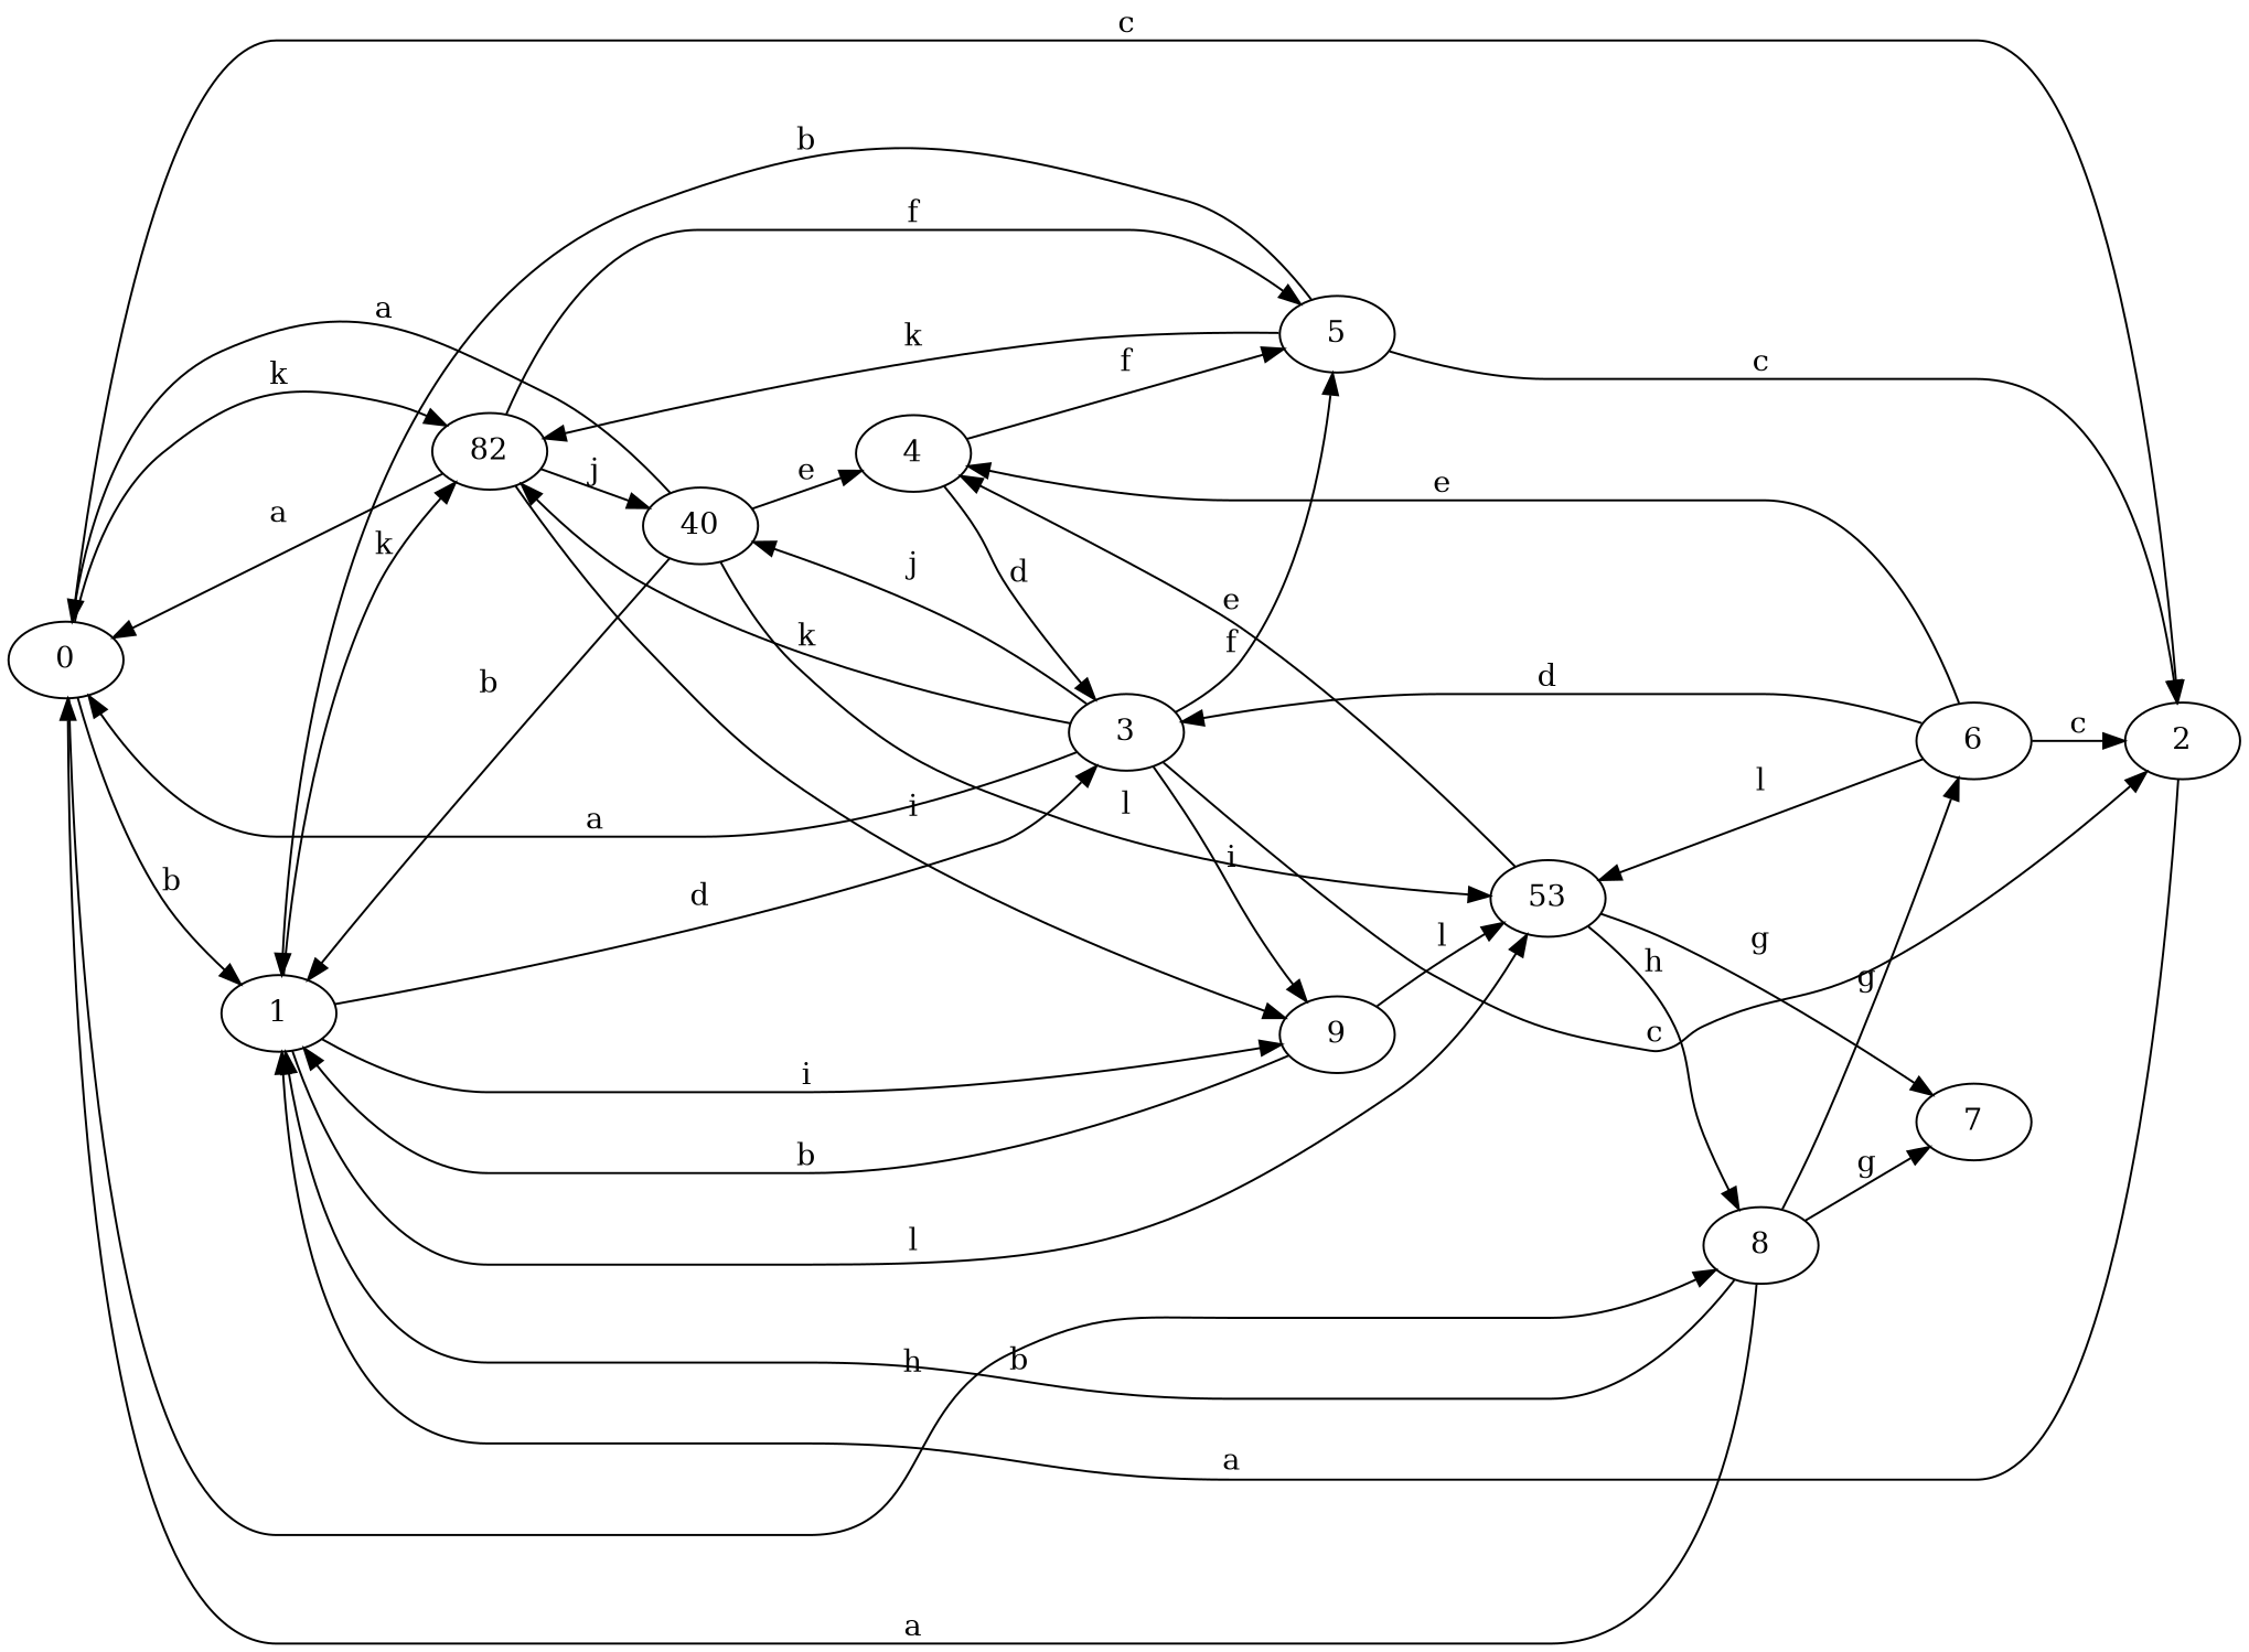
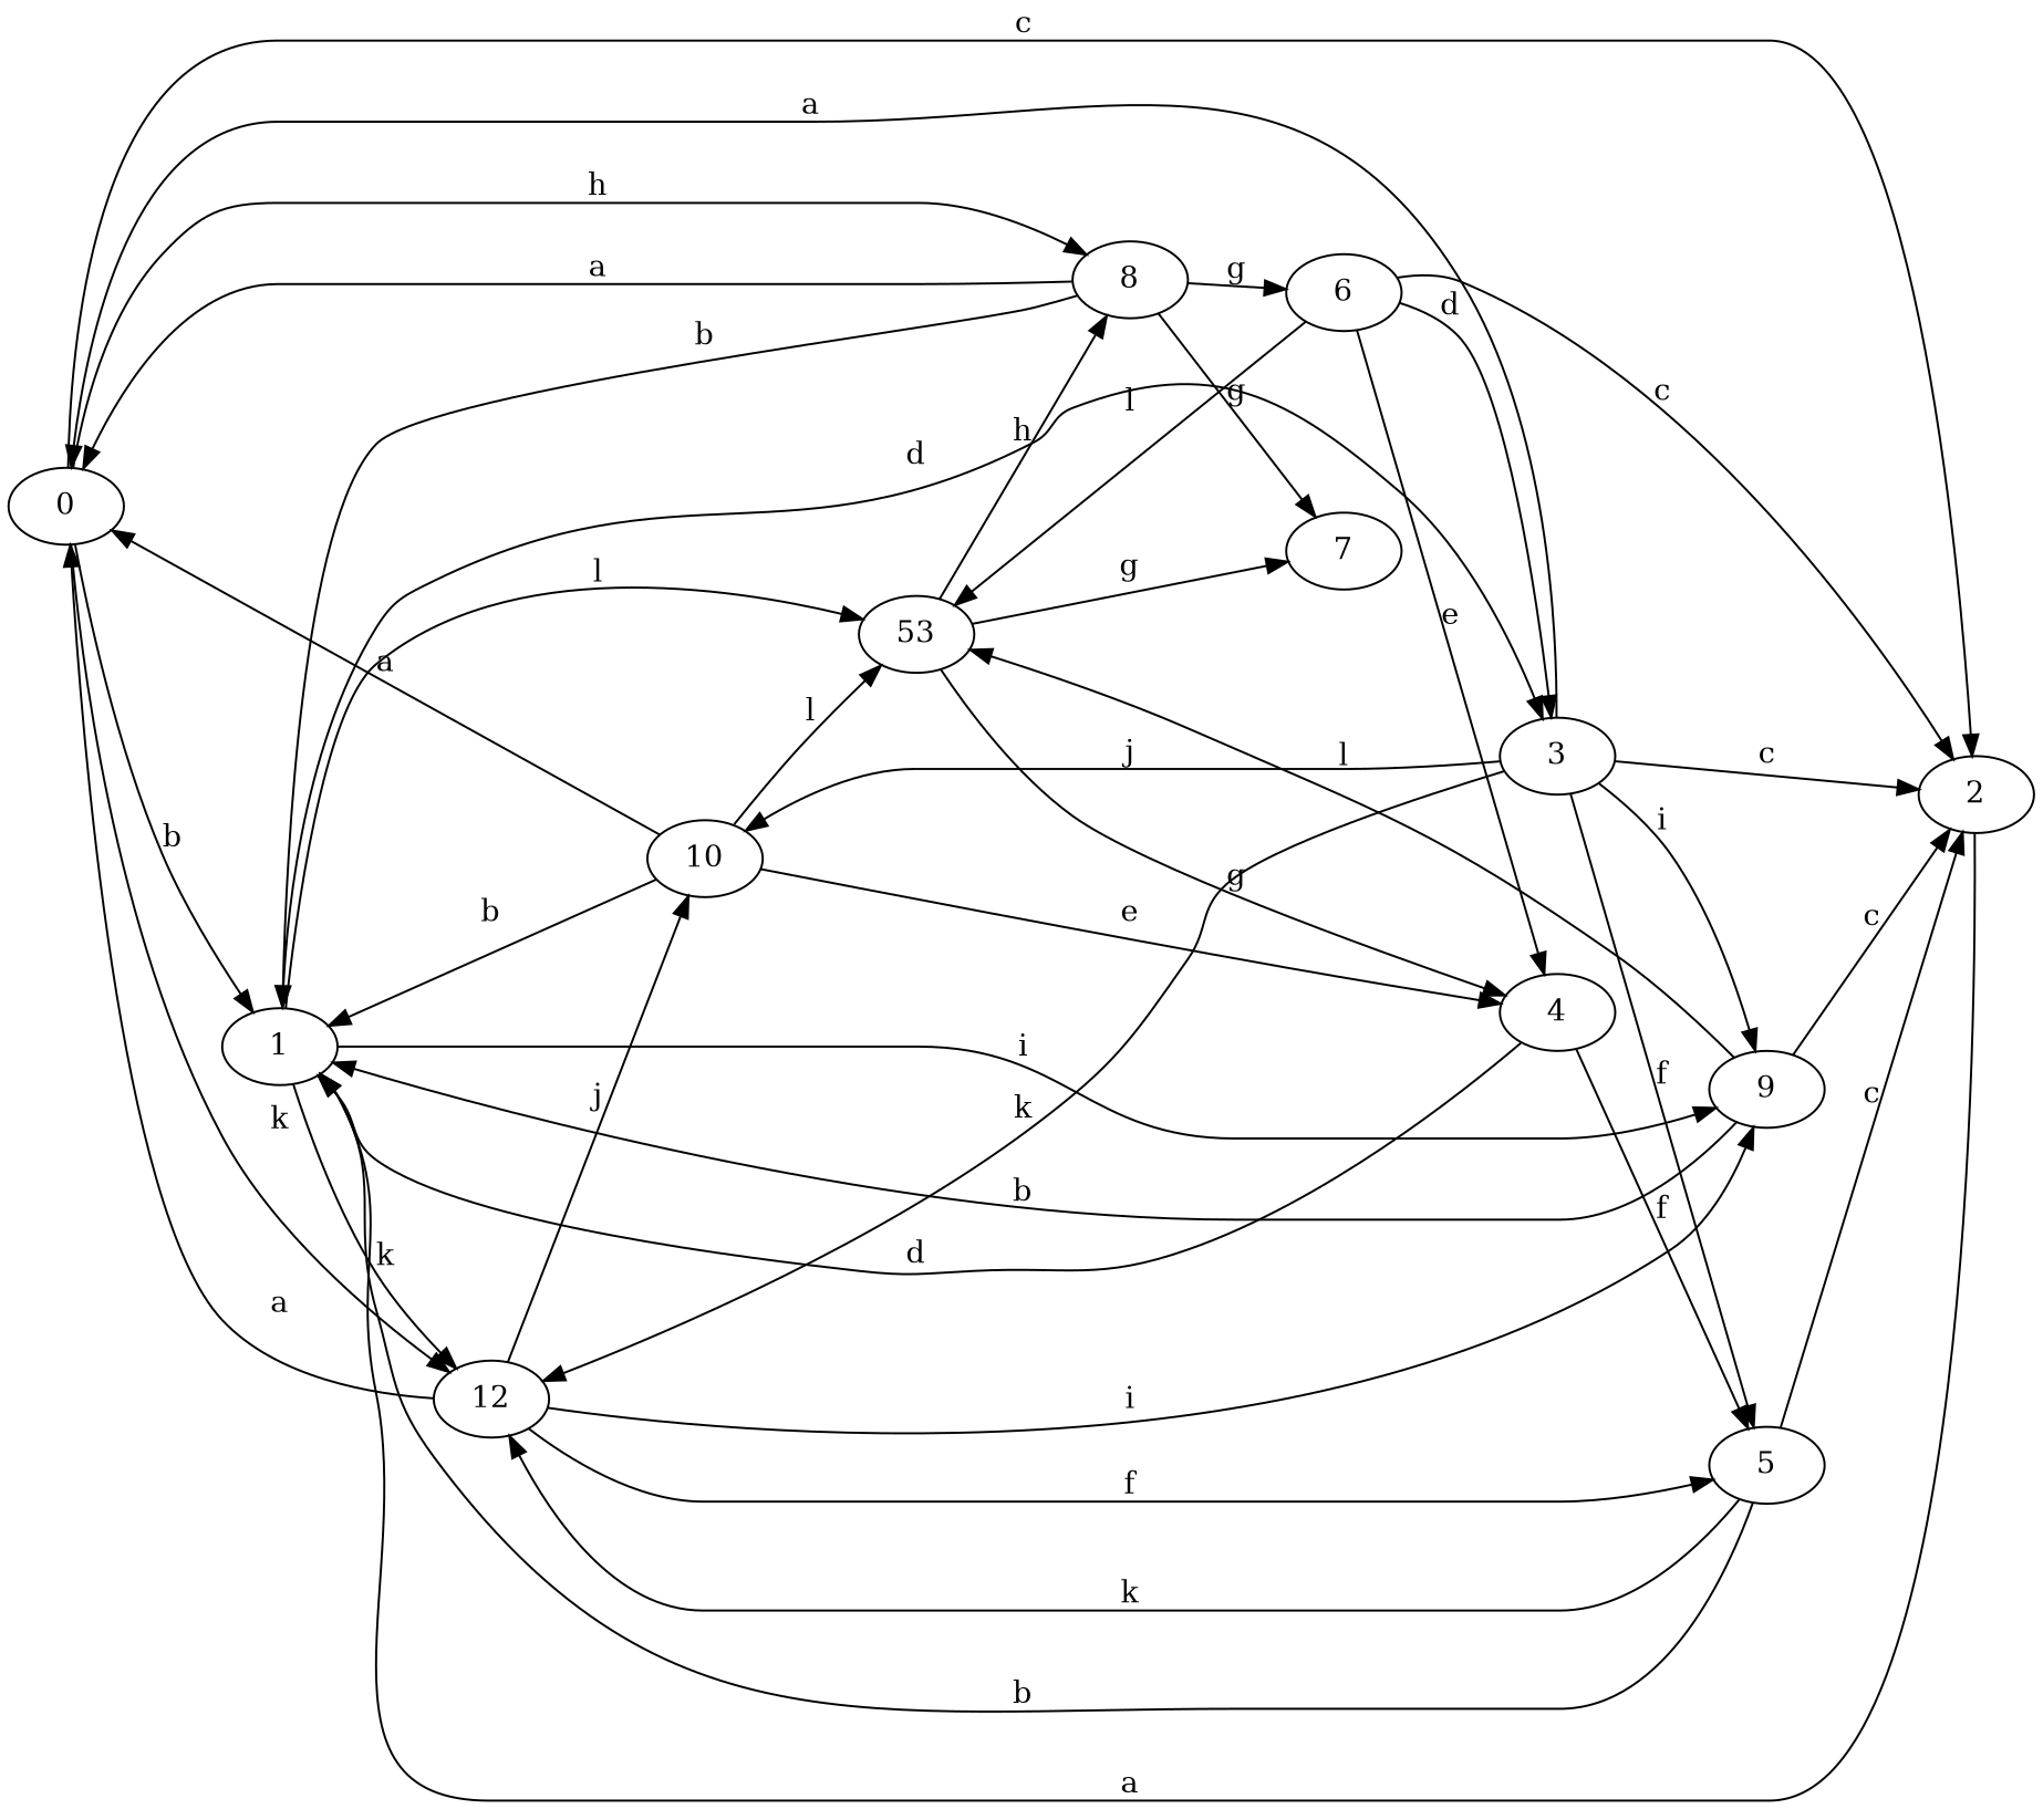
  strict digraph {
    rankdir=LR
    0
    1
    2
    8
-   12 [label=82]
+   12
    3
    9
    n8 [label=53]
    6
    7
    5
-   10 [label=40]
+   10
    4
    0 -> 1 [label=b]
    0 -> 2 [label=c]
    0 -> 8 [label=h]
    0 -> 12 [label=k]
    1 -> 12 [label=k]
    1 -> 3 [label=d]
    1 -> 9 [label=i]
    1 -> n8 [label=l]
    2 -> 1 [label=a]
    8 -> 0 [label=a]
    8 -> 1 [label=b]
    8 -> 6 [label=g]
    8 -> 7 [label=g]
    12 -> 0 [label=a]
    12 -> 9 [label=i]
    12 -> 5 [label=f]
    12 -> 10 [label=j]
    3 -> 0 [label=a]
    3 -> 2 [label=c]
    3 -> 12 [label=k]
    3 -> 9 [label=i]
    3 -> 5 [label=f]
    3 -> 10 [label=j]
    9 -> 1 [label=b]
+   9 -> 2 [label=c]
    9 -> n8 [label=l]
    n8 -> 8 [label=h]
    n8 -> 7 [label=g]
-   n8 -> 4 [label=e]
+   n8 -> 4 [label=g]
    6 -> 2 [label=c]
    6 -> 3 [label=d]
    6 -> n8 [label=l]
    6 -> 4 [label=e]
    5 -> 1 [label=b]
    5 -> 2 [label=c]
    5 -> 12 [label=k]
    10 -> 0 [label=a]
    10 -> 1 [label=b]
    10 -> n8 [label=l]
    10 -> 4 [label=e]
-   4 -> 3 [label=d]
+   4 -> 1 [label=d]
    4 -> 5 [label=f]
  }
